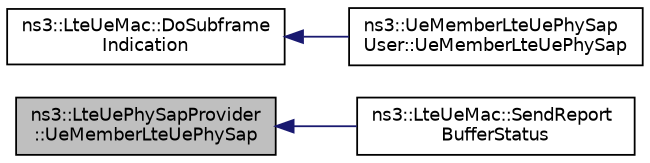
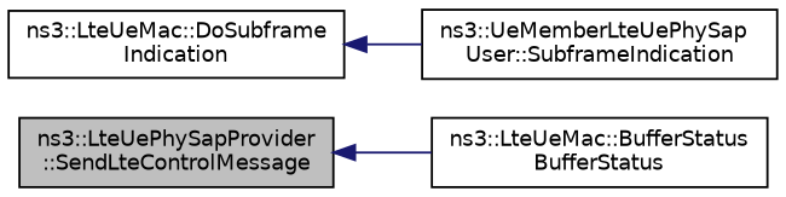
  digraph {
    rankdir=LR
    node [color=black fillcolor=white fontname=Helvetica fontsize=10 shape=record style=filled]
    edge [color=midnightblue dir=back fontname=Helvetica fontsize=10 labelfontname=Helvetica labelfontsize=10 style=solid]
-   n1 [fillcolor=grey75 fontcolor=black height=0.2 label="ns3::LteUePhySapProvider\l::UeMemberLteUePhySap" width=0.4]
-   n2 [height=0.2 label="ns3::LteUeMac::SendReport\lBufferStatus" width=0.4]
+   n1 [fillcolor=grey75 fontcolor=black height=0.2 label="ns3::LteUePhySapProvider\l::SendLteControlMessage" width=0.4]
+   n2 [height=0.2 label="ns3::LteUeMac::BufferStatus\lBufferStatus" width=0.4]
    n3 [height=0.2 label="ns3::LteUeMac::DoSubframe\lIndication" width=0.4]
-   n4 [height=0.2 label="ns3::UeMemberLteUePhySap\lUser::UeMemberLteUePhySap" width=0.4]
+   n4 [height=0.2 label="ns3::UeMemberLteUePhySap\lUser::SubframeIndication" width=0.4]
    n1 -> n2
    n3 -> n4
  }
